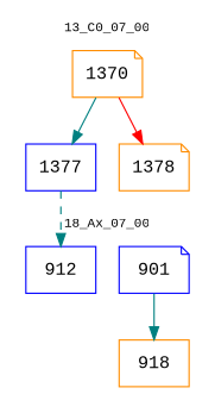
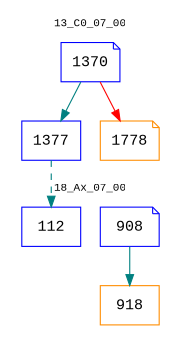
  digraph {
    fontname="Liberation Mono"
    node [color=blue fontname="Liberation Mono" shape=note]
    edge [color=teal fontname="Liberation Mono" style=solid]
-   n1 [label=901]
-   n2 [label=912 shape=box]
+   n1 [label=908]
+   n2 [label=112 shape=box]
    n3 [color=darkorange label=918 shape=box]
-   n4 [color=darkorange label=1370]
+   n4 [label=1370]
    n5 [label=1377 shape=box]
-   n6 [color=darkorange label=1378]
+   n6 [color=darkorange label=1778]
    subgraph cluster_1 {
      color=white
      fontsize=10
      label="18_Ax_07_00"
      n1
      n2
      n3
    }
    subgraph cluster_2 {
      color=white
      fontsize=10
      label="13_C0_07_00"
      n4
      n5
      n6
    }
    n1 -> n3
    n4 -> n5
    n4 -> n6 [color=red]
    n5 -> n2 [style=dashed]
  }
